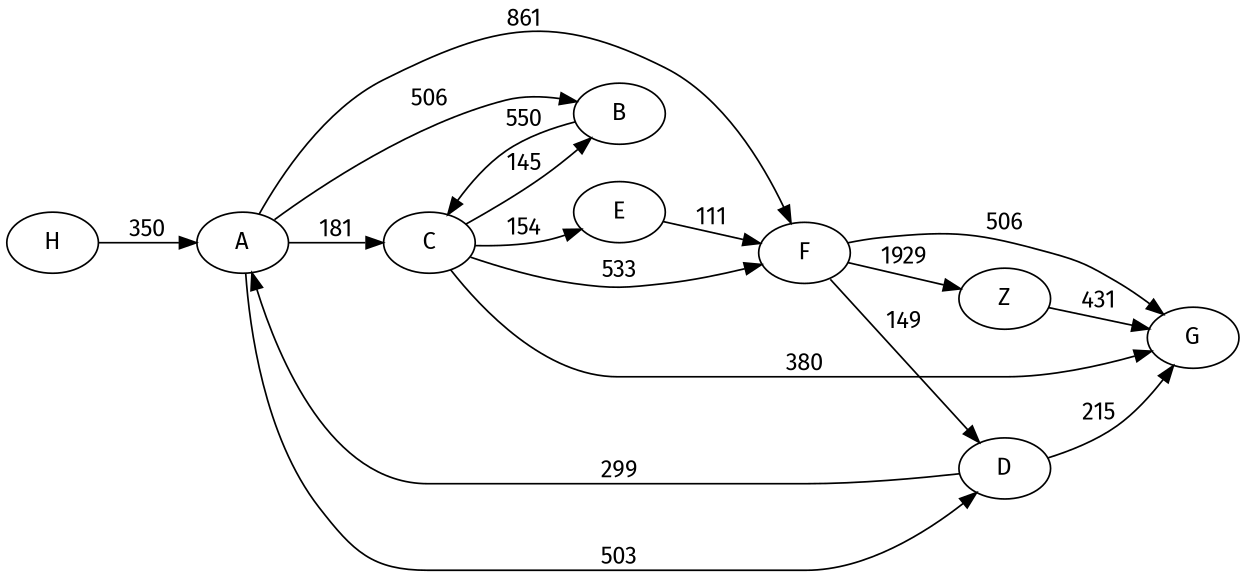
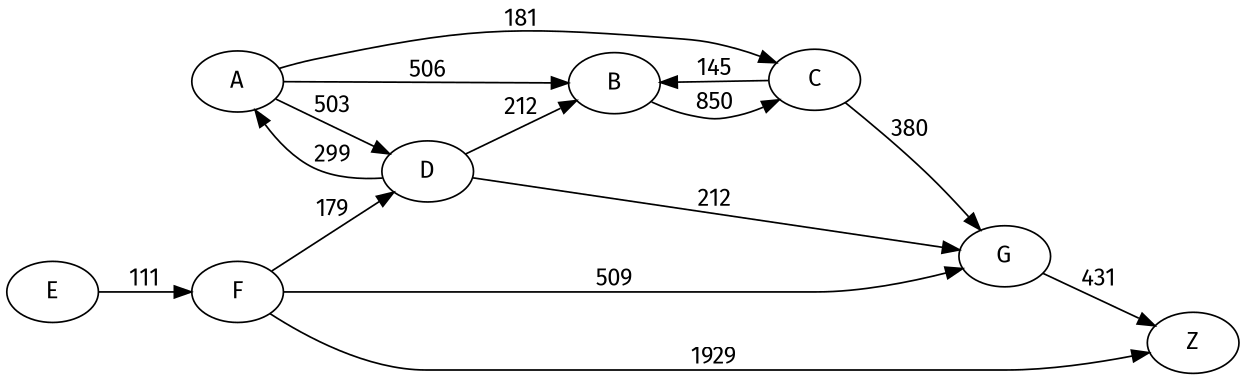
  digraph {
    fontname="Fira Sans"
    rankdir=LR
    node [fontname="Fira Sans"]
    edge [fontname="Fira Sans"]
    A
    F
    D
    C
    B
    G
    Z
    E
-   H
-   A -> F [label=861]
    A -> D [label=503]
    A -> C [label=181]
    A -> B [label=506]
-   F -> D [label=149]
-   F -> G [label=506]
+   F -> D [label=179]
+   F -> G [label=509]
    F -> Z [label=1929]
    D -> A [label=299]
-   D -> G [label=215]
-   C -> F [label=533]
+   D -> B [label=212]
+   D -> G [label=212]
    C -> B [label=145]
    C -> G [label=380]
-   C -> E [label=154]
-   B -> C [label=550]
-   Z -> G [label=431]
+   B -> C [label=850]
+   G -> Z [label=431]
    E -> F [label=111]
-   H -> A [label=350]
  }
